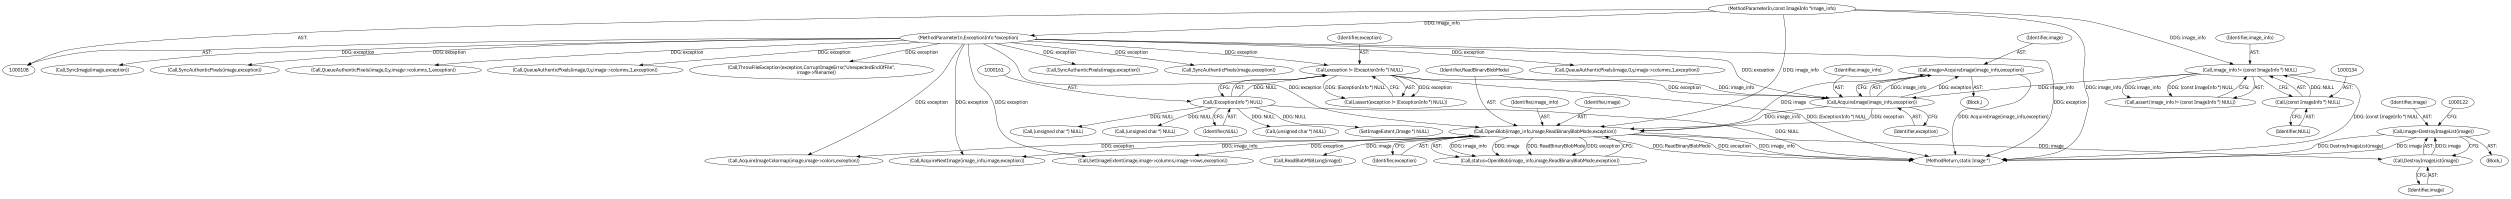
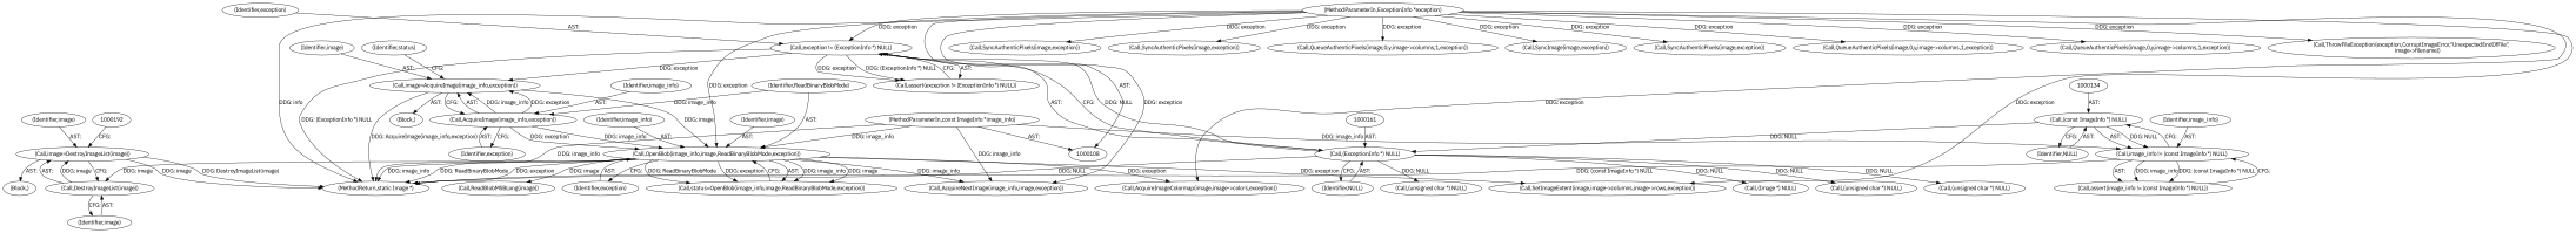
  digraph {
    fontname="IBM Plex Sans"
    node [fontname="IBM Plex Sans"]
    edge [fontname="IBM Plex Sans"]
    n1 [label="(Call,image=DestroyImageList(image))"]
    n2 [label="(Call,DestroyImageList(image))"]
    n3 [label="(MethodReturn,static Image *)"]
    n4 [label="(Block,)"]
    n5 [label="(Identifier,image)"]
    n6 [label="(Call,OpenBlob(image_info,image,ReadBinaryBlobMode,exception))"]
    n7 [label="(Call,AcquireImageColormap(image,image->colors,exception))"]
    n8 [label="(Call,ReadBlobMSBLong(image))"]
    n9 [label="(Identifier,exception)"]
    n10 [label="(Call,status=OpenBlob(image_info,image,ReadBinaryBlobMode,exception))"]
    n11 [label="(Call,AcquireNextImage(image_info,image,exception))"]
    n12 [label="(Call,SetImageExtent(image,image->columns,image->rows,exception))"]
    n13 [label="(Call,AcquireImage(image_info,exception))"]
    n14 [label="(Call,image=AcquireImage(image_info,exception))"]
    n15 [label="(Identifier,exception)"]
    n16 [label="(Block,)"]
    n17 [label="(Call,image_info != (const ImageInfo *) NULL)"]
    n18 [label="(Call,(const ImageInfo *) NULL)"]
    n19 [label="(Call,assert(image_info != (const ImageInfo *) NULL))"]
    n20 [label="(Call,(ExceptionInfo *) NULL)"]
    n21 [label="(Identifier,NULL)"]
    n22 [label="(MethodParameterIn,const ImageInfo *image_info)"]
    1000108
    n24 [label="(Call,exception != (ExceptionInfo *) NULL)"]
    n25 [label="(Call,(unsigned char *) NULL)"]
    n26 [label="(Call,(unsigned char *) NULL)"]
    n27 [label="(Identifier,NULL)"]
    n28 [label="(Call,(unsigned char *) NULL)"]
-   n29 [label="(SetImageExtent,(Image *) NULL)"]
+   n29 [label="(Call,(Image *) NULL)"]
    n30 [label="(Call,assert(exception != (ExceptionInfo *) NULL))"]
    n31 [label="(MethodParameterIn,ExceptionInfo *exception)"]
    n32 [label="(Call,SyncAuthenticPixels(image,exception))"]
    n33 [label="(Call,SyncAuthenticPixels(image,exception))"]
    n34 [label="(Call,QueueAuthenticPixels(image,0,y,image->columns,1,exception))"]
    n35 [label="(Call,SyncImage(image,exception))"]
    n36 [label="(Call,SyncAuthenticPixels(image,exception))"]
    n37 [label="(Call,QueueAuthenticPixels(image,0,y,image->columns,1,exception))"]
    n38 [label="(Call,QueueAuthenticPixels(image,0,y,image->columns,1,exception))"]
    n39 [label="(Call,ThrowFileException(exception,CorruptImageError,\"UnexpectedEndOfFile\",\n          image->filename))"]
    n40 [label="(Identifier,image)"]
    n41 [label="(Identifier,image_info)"]
    n42 [label="(Identifier,image)"]
+   n43 [label="(Identifier,status)"]
    n44 [label="(Identifier,image_info)"]
    n45 [label="(Identifier,exception)"]
    n46 [label="(Identifier,image_info)"]
    n47 [label="(Identifier,image)"]
    n48 [label="(Identifier,ReadBinaryBlobMode)"]
-   1000192 [label=1000122]
+   1000192
    1000134
    1000161
    n1 -> n2 [label="CFG: "]
    n1 -> n3 [label="DDG: DestroyImageList(image)"]
    n1 -> n3 [label="DDG: image"]
    n1 -> n4 [label="AST: "]
    n2 -> n1 [label="AST: "]
    n2 -> n1 [label="DDG: image"]
    n2 -> n5 [label="CFG: "]
    n5 -> n2 [label="AST: "]
    n6 -> n2 [label="DDG: image"]
    n6 -> n3 [label="DDG: ReadBinaryBlobMode"]
    n6 -> n3 [label="DDG: exception"]
    n6 -> n3 [label="DDG: image_info"]
    n6 -> n7 [label="DDG: exception"]
    n6 -> n8 [label="DDG: image"]
    n6 -> n9 [label="CFG: "]
    n6 -> n10 [label="AST: "]
    n6 -> n10 [label="DDG: image_info"]
    n6 -> n10 [label="DDG: image"]
    n6 -> n10 [label="DDG: ReadBinaryBlobMode"]
    n6 -> n10 [label="DDG: exception"]
    n6 -> n11 [label="DDG: image_info"]
    n6 -> n12 [label="DDG: exception"]
    n9 -> n6 [label="AST: "]
    n10 -> n6 [label="CFG: "]
    n13 -> n6 [label="DDG: image_info"]
    n13 -> n6 [label="DDG: exception"]
    n13 -> n14 [label="AST: "]
    n13 -> n14 [label="DDG: image_info"]
    n13 -> n14 [label="DDG: exception"]
    n13 -> n15 [label="CFG: "]
    n14 -> n3 [label="DDG: AcquireImage(image_info,exception)"]
    n14 -> n6 [label="DDG: image"]
    n14 -> n13 [label="CFG: "]
    n14 -> n16 [label="AST: "]
    n15 -> n13 [label="AST: "]
    n17 -> n3 [label="DDG: (const ImageInfo *) NULL"]
-   n17 -> n13 [label="DDG: image_info"]
    n17 -> n18 [label="CFG: "]
    n17 -> n19 [label="AST: "]
    n17 -> n19 [label="DDG: image_info"]
    n17 -> n19 [label="DDG: (const ImageInfo *) NULL"]
    n18 -> n17 [label="AST: "]
    n18 -> n17 [label="DDG: NULL"]
+   n18 -> n20 [label="DDG: NULL"]
    n18 -> n21 [label="CFG: "]
    n19 -> n17 [label="CFG: "]
    n20 -> n3 [label="DDG: NULL"]
    n20 -> n24 [label="AST: "]
    n20 -> n24 [label="DDG: NULL"]
    n20 -> n25 [label="DDG: NULL"]
    n20 -> n26 [label="DDG: NULL"]
    n20 -> n27 [label="CFG: "]
    n20 -> n28 [label="DDG: NULL"]
    n20 -> n29 [label="DDG: NULL"]
    n21 -> n18 [label="AST: "]
    n22 -> n3 [label="DDG: image_info"]
    n22 -> n6 [label="DDG: image_info"]
-   n22 -> n31 [label="DDG: image_info"]
+   n22 -> n11 [label="DDG: image_info"]
    n22 -> n17 [label="DDG: image_info"]
    n22 -> 1000108 [label="AST: "]
    n24 -> n3 [label="DDG: (ExceptionInfo *) NULL"]
-   n24 -> n13 [label="DDG: exception"]
+   n24 -> n14 [label="DDG: exception"]
    n24 -> n20 [label="CFG: "]
    n24 -> n30 [label="AST: "]
    n24 -> n30 [label="DDG: exception"]
    n24 -> n30 [label="DDG: (ExceptionInfo *) NULL"]
    n27 -> n20 [label="AST: "]
    n30 -> n24 [label="CFG: "]
-   n31 -> n3 [label="DDG: exception"]
+   n31 -> n3 [label="DDG: info"]
    n31 -> n6 [label="DDG: exception"]
    n31 -> n7 [label="DDG: exception"]
    n31 -> n11 [label="DDG: exception"]
    n31 -> n12 [label="DDG: exception"]
-   n31 -> n13 [label="DDG: exception"]
    n31 -> 1000108 [label="AST: "]
    n31 -> n24 [label="DDG: exception"]
    n31 -> n32 [label="DDG: exception"]
    n31 -> n33 [label="DDG: exception"]
    n31 -> n34 [label="DDG: exception"]
    n31 -> n35 [label="DDG: exception"]
    n31 -> n36 [label="DDG: exception"]
    n31 -> n37 [label="DDG: exception"]
    n31 -> n38 [label="DDG: exception"]
    n31 -> n39 [label="DDG: exception"]
    n40 -> n1 [label="AST: "]
    n41 -> n13 [label="AST: "]
    n42 -> n14 [label="AST: "]
+   n43 -> n14 [label="CFG: "]
    n44 -> n6 [label="AST: "]
    n45 -> n24 [label="AST: "]
    n46 -> n17 [label="AST: "]
    n47 -> n6 [label="AST: "]
    n48 -> n6 [label="AST: "]
    n48 -> n13 [label="DDG: image_info"]
    1000192 -> n1 [label="CFG: "]
    1000134 -> n18 [label="AST: "]
    1000161 -> n20 [label="AST: "]
  }
